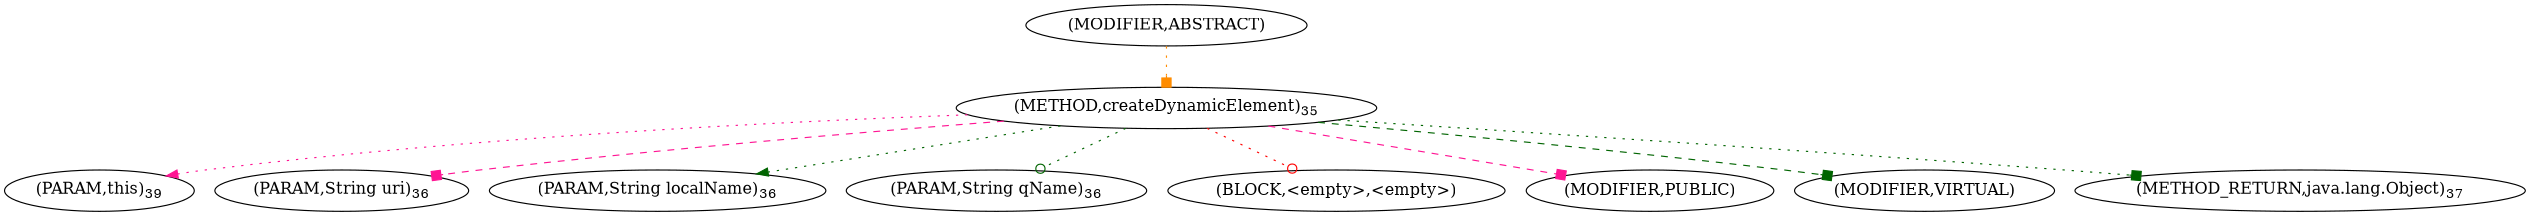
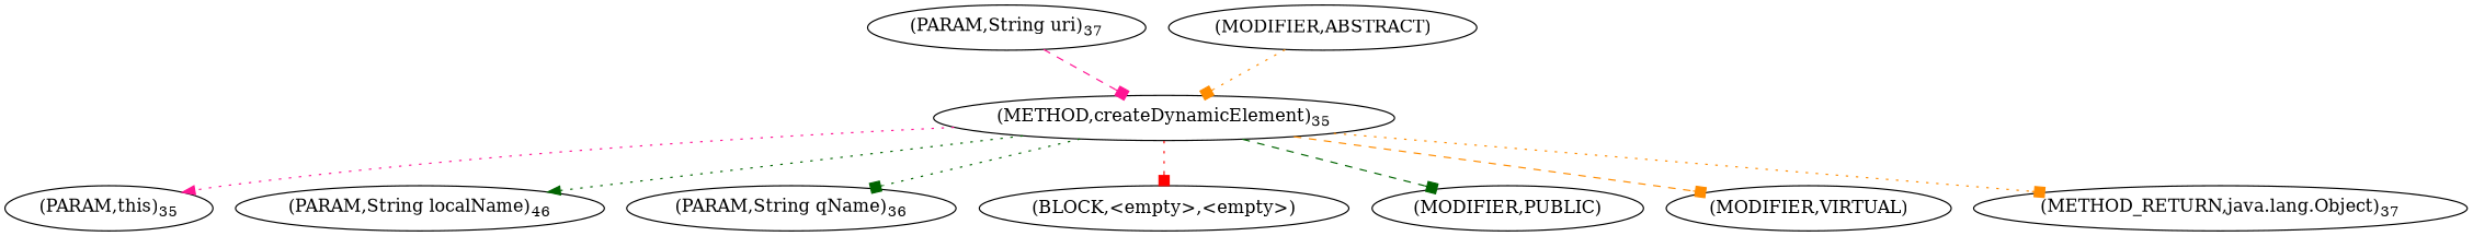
  digraph {
    edge [arrowhead=box color=deeppink style=dotted]
    n1 [label=<(METHOD,createDynamicElement)<SUB>35</SUB>>]
-   n2 [label=<(PARAM,this)<SUB>39</SUB>>]
-   n3 [label=<(PARAM,String uri)<SUB>36</SUB>>]
-   n4 [label=<(PARAM,String localName)<SUB>36</SUB>>]
+   n2 [label=<(PARAM,this)<SUB>35</SUB>>]
+   n3 [label=<(PARAM,String uri)<SUB>37</SUB>>]
+   n4 [label=<(PARAM,String localName)<SUB>46</SUB>>]
    n5 [label=<(PARAM,String qName)<SUB>36</SUB>>]
    n6 [label=<(BLOCK,&lt;empty&gt;,&lt;empty&gt;)>]
    n7 [label=<(MODIFIER,PUBLIC)>]
    n8 [label=<(MODIFIER,VIRTUAL)>]
    n9 [label=<(METHOD_RETURN,java.lang.Object)<SUB>37</SUB>>]
    n10 [label=<(MODIFIER,ABSTRACT)>]
    n1 -> n2 [arrowhead=normal]
-   n1 -> n3 [style=dashed]
+   n3 -> n1 [style=dashed]
    n1 -> n4 [arrowhead=normal color=darkgreen]
-   n1 -> n5 [arrowhead=odot color=darkgreen]
-   n1 -> n6 [arrowhead=odot color=red]
-   n1 -> n7 [style=dashed]
-   n1 -> n8 [color=darkgreen style=dashed]
-   n1 -> n9 [color=darkgreen]
+   n1 -> n5 [color=darkgreen]
+   n1 -> n6 [color=red]
+   n1 -> n7 [color=darkgreen style=dashed]
+   n1 -> n8 [color=darkorange style=dashed]
+   n1 -> n9 [color=darkorange]
    n10 -> n1 [color=darkorange]
  }
